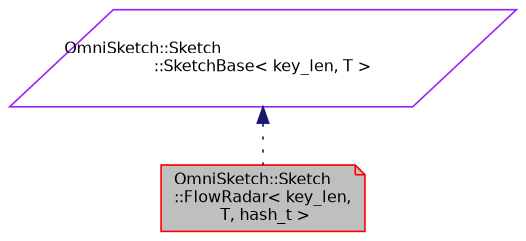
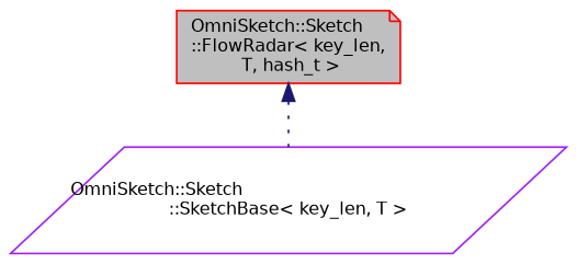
  digraph {
    node [fontname=Helvetica fontsize=10 style=filled]
    n1 [color=red fillcolor=grey75 fontcolor=black height=0.2 label="OmniSketch::Sketch\l::FlowRadar\< key_len,\l T, hash_t \>" shape=note width=0.4]
    n2 [color=purple fillcolor=white height=0.2 label="OmniSketch::Sketch\l::SketchBase\< key_len, T \>" shape=parallelogram width=0.4]
-   n2 -> n1 [color=midnightblue dir=back fontname=Helvetica fontsize=10 labelfontname=Helvetica labelfontsize=10 style=dotted]
+   n1 -> n2 [color=midnightblue dir=back fontname=Helvetica fontsize=10 labelfontname=Helvetica labelfontsize=10 style=dotted]
  }
